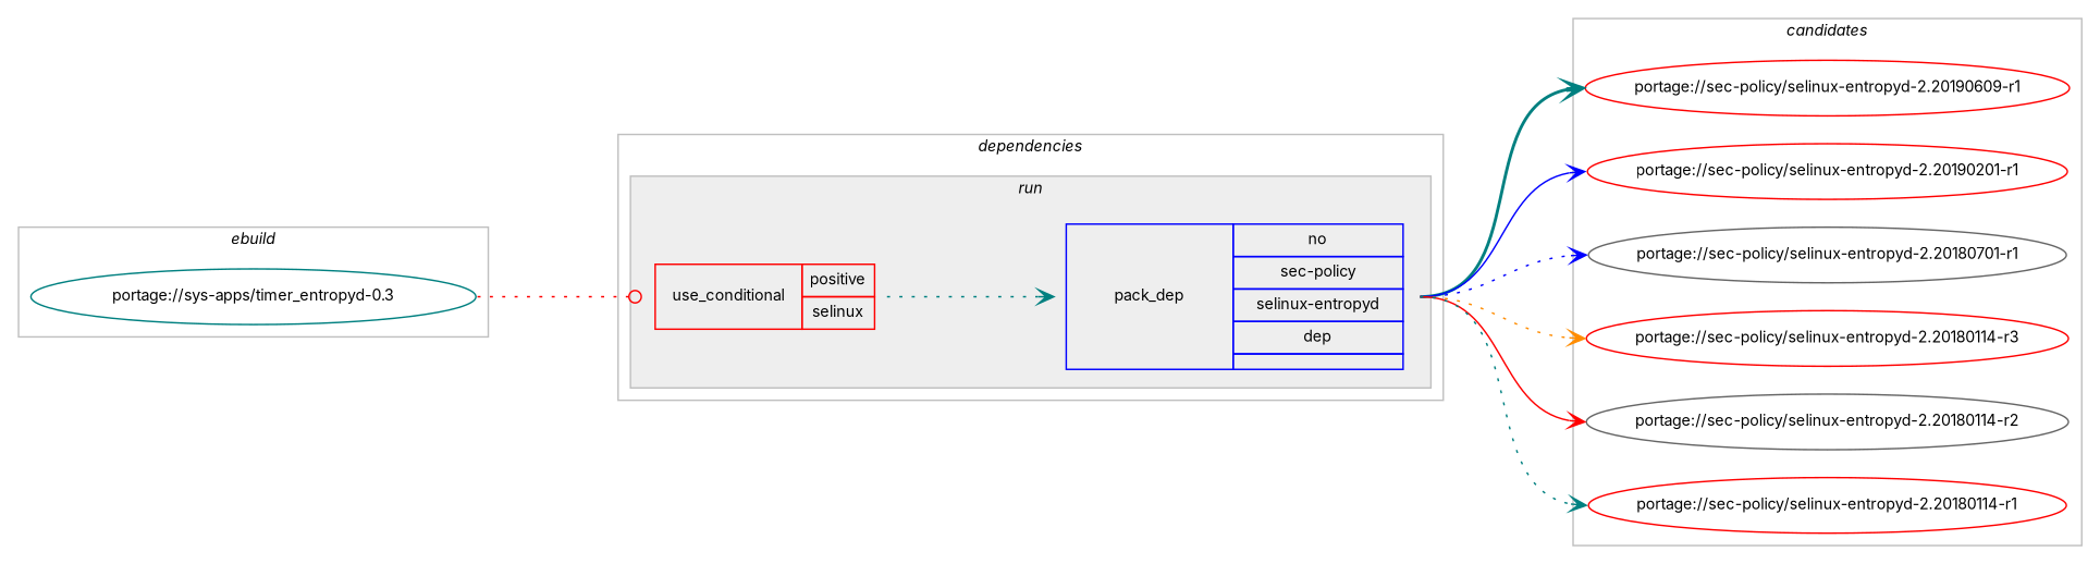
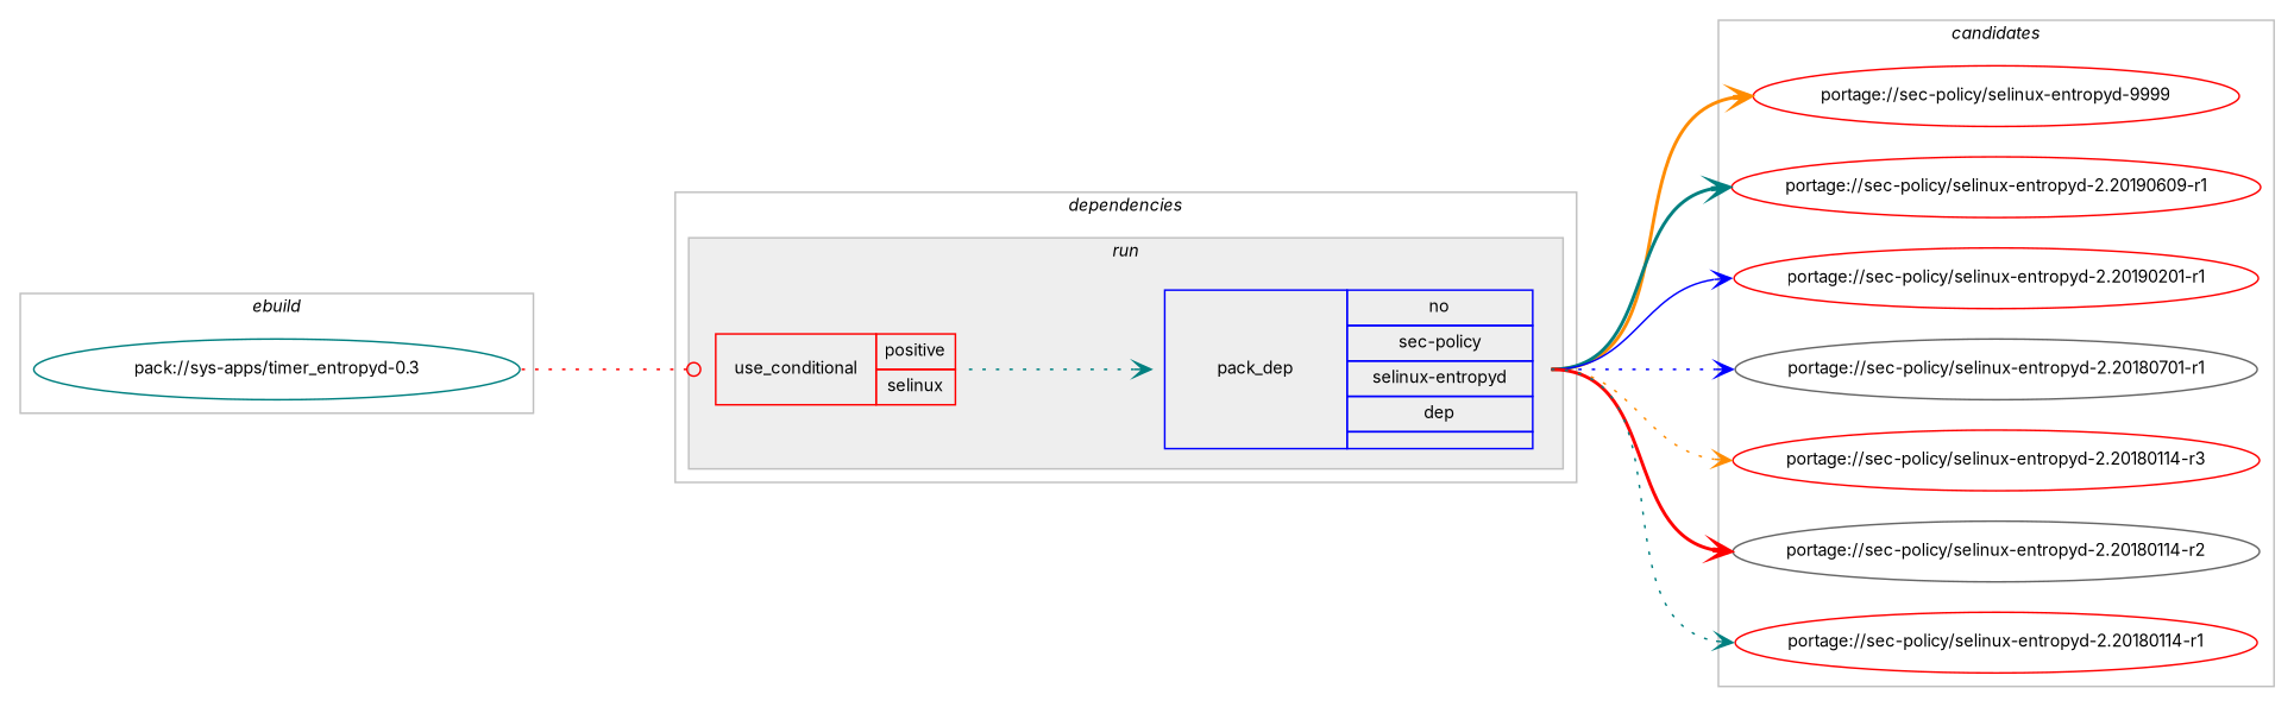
  digraph {
    compound=true
    concentrate=true
    fontname=Inter
    fontsize=10
    newrank=true
    rankdir=LR
    ranksep=1.5
    node [color=red fontname=Inter fontsize=10]
    edge [arrowhead=vee color=teal fontname=Inter headport=w style=dotted tailport=e weight=100]
-   n1 [color=teal label="portage://sys-apps/timer_entropyd-0.3" width=4]
+   n1 [color=teal label="pack://sys-apps/timer_entropyd-0.3" width=4]
    n2 [color=blue label=<<TABLE BORDER="0" CELLBORDER="1" CELLSPACING="0" CELLPADDING="4" WIDTH="220"><TR><TD ROWSPAN="6" CELLPADDING="30">pack_dep</TD></TR><TR><TD WIDTH="110">no</TD></TR><TR><TD>sec-policy</TD></TR><TR><TD>selinux-entropyd</TD></TR><TR><TD>dep</TD></TR><TR><TD></TD></TR></TABLE>> shape=none]
    n3 [label=<<TABLE BORDER="0" CELLBORDER="1" CELLSPACING="0" CELLPADDING="4"><TR><TD ROWSPAN="3" CELLPADDING="10">use_conditional</TD></TR><TR><TD>positive</TD></TR><TR><TD>selinux</TD></TR></TABLE>> shape=none]
+   n4 [label="portage://sec-policy/selinux-entropyd-9999" width=4]
    n5 [label="portage://sec-policy/selinux-entropyd-2.20190609-r1" width=4]
    n6 [label="portage://sec-policy/selinux-entropyd-2.20190201-r1" width=4]
    n7 [color=gray40 label="portage://sec-policy/selinux-entropyd-2.20180701-r1" width=4]
    n8 [label="portage://sec-policy/selinux-entropyd-2.20180114-r3" width=4]
    n9 [color=gray40 label="portage://sec-policy/selinux-entropyd-2.20180114-r2" width=4]
    n10 [label="portage://sec-policy/selinux-entropyd-2.20180114-r1" width=4]
    subgraph cluster_1 {
      color=gray
      label=<<i>ebuild</i>>
      rank=same
      n1
    }
    subgraph cluster_2 {
      color=gray
      label=<<i>dependencies</i>>
      subgraph cluster_3 {
        color=gray
        fillcolor="#eeeeee"
        label=<<i>compile</i>>
        style=filled
      }
      subgraph cluster_4 {
        color=gray
        fillcolor="#eeeeee"
        label=<<i>compile and run</i>>
        style=filled
      }
      subgraph cluster_5 {
        color=gray
        fillcolor="#eeeeee"
        label=<<i>run</i>>
        style=filled
        subgraph sub_6 {
          color=gray
          fillcolor="#eeeeee"
          label=<<i>run</i>>
          style=filled
          n3
          subgraph sub_7 {
            color=gray
            fillcolor="#eeeeee"
            label=<<i>run</i>>
            style=filled
            n2
          }
        }
      }
    }
    subgraph cluster_8 {
      color=gray
      label=<<i>candidates</i>>
      rank=same
      subgraph sub_9 {
        color=black
        label=<<i>candidates</i>>
        nodesep=1
        rank=same
+       n4
        n5
        n6
        n7
        n8
        n9
        n10
      }
    }
    n1 -> n3 [arrowhead=odot color=red weight=20]
+   n2 -> n4 [color=darkorange style=bold]
    n2 -> n5 [style=bold]
    n2 -> n6 [color=blue style=solid]
    n2 -> n7 [color=blue]
    n2 -> n8 [color=darkorange]
-   n2 -> n9 [color=red style=solid]
+   n2 -> n9 [color=red style=bold]
    n2 -> n10
    n3 -> n2 [weight=20]
  }
